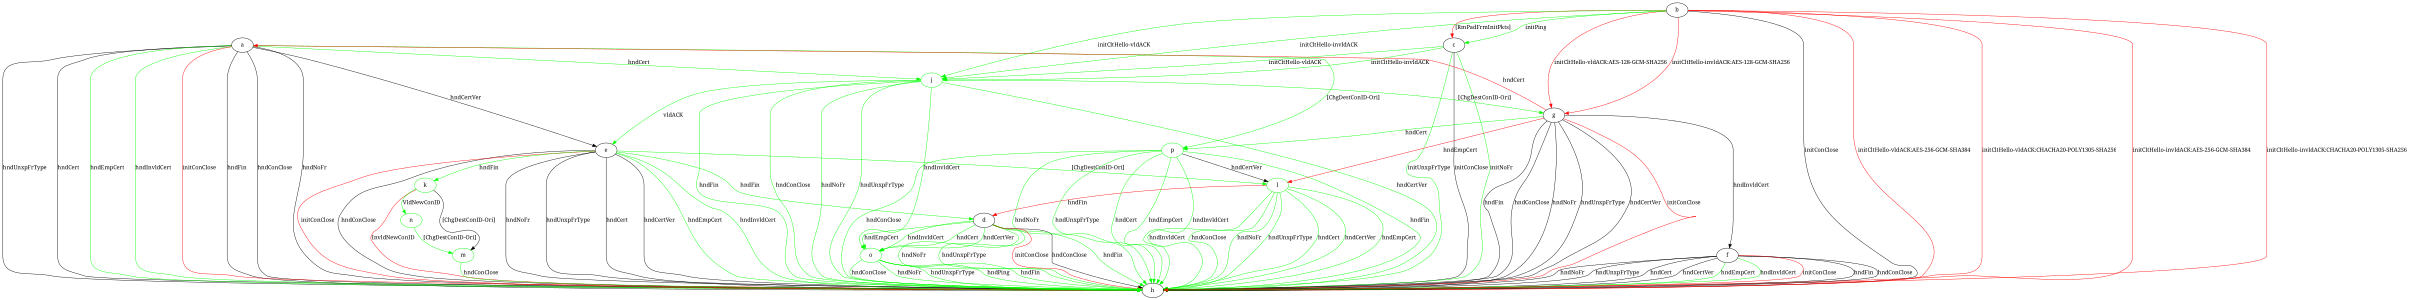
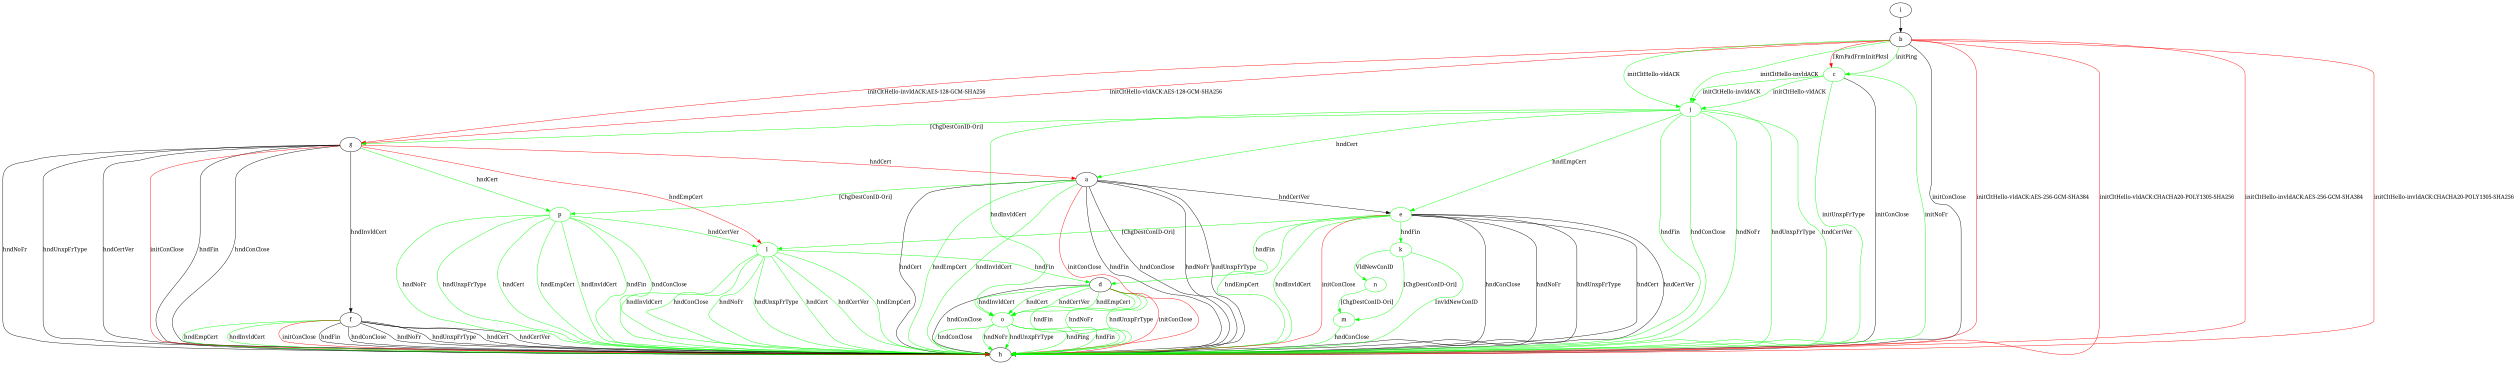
  digraph {
    fontname="Noto Serif"
    node [fontname="Noto Serif"]
    edge [fontname="Noto Serif" color=green]
    a
-   e
+   e [color=green]
    h
    p [color=green]
    d
    k [color=green]
    l [color=green]
    o [color=green]
    m [color=green]
    n [color=green]
    b
-   c
+   c [color=green]
    g
    j [color=green]
    f
+   i
    a -> e [label="hndCertVer " color=""]
    a -> h [label="hndFin " color=""]
    a -> h [label="hndConClose " color=""]
    a -> h [label="hndNoFr " color=""]
    a -> h [label="hndUnxpFrType " color=""]
    a -> h [label="hndCert " color=""]
    a -> h [label="hndEmpCert "]
    a -> h [label="hndInvldCert "]
    a -> h [color=red label="initConClose "]
    a -> p [label="[ChgDestConID-Ori] "]
    e -> h [label="hndConClose " color=""]
    e -> h [label="hndNoFr " color=""]
    e -> h [label="hndUnxpFrType " color=""]
    e -> h [label="hndCert " color=""]
    e -> h [label="hndCertVer " color=""]
    e -> h [label="hndEmpCert "]
    e -> h [label="hndInvldCert "]
    e -> h [color=red label="initConClose "]
    e -> d [label="hndFin "]
    e -> k [label="hndFin "]
    e -> l [label="[ChgDestConID-Ori] "]
    p -> h [label="hndFin "]
    p -> h [label="hndConClose "]
    p -> h [label="hndNoFr "]
    p -> h [label="hndUnxpFrType "]
    p -> h [label="hndCert "]
    p -> h [label="hndEmpCert "]
    p -> h [label="hndInvldCert "]
-   p -> l [color=black label="hndCertVer "]
+   p -> l [label="hndCertVer "]
    d -> h [label="hndConClose " color=""]
    d -> h [label="hndFin "]
    d -> h [label="hndNoFr "]
    d -> h [label="hndUnxpFrType "]
    d -> h [color=red label="initConClose "]
    d -> o [label="hndCert "]
    d -> o [label="hndCertVer "]
    d -> o [label="hndEmpCert "]
    d -> o [label="hndInvldCert "]
-   k -> h [color=red label="InvldNewConID "]
-   k -> m [color=black label="[ChgDestConID-Ori] "]
+   k -> h [label="InvldNewConID "]
+   k -> m [label="[ChgDestConID-Ori] "]
    k -> n [label="VldNewConID "]
    l -> h [label="hndConClose "]
    l -> h [label="hndNoFr "]
    l -> h [label="hndUnxpFrType "]
    l -> h [label="hndCert "]
    l -> h [label="hndCertVer "]
    l -> h [label="hndEmpCert "]
    l -> h [label="hndInvldCert "]
-   l -> d [color=red label="hndFin "]
+   l -> d [label="hndFin "]
    o -> h [label="hndPing "]
    o -> h [label="hndFin "]
    o -> h [label="hndConClose "]
    o -> h [label="hndNoFr "]
    o -> h [label="hndUnxpFrType "]
    m -> h [label="hndConClose "]
    n -> m [label="[ChgDestConID-Ori] "]
    b -> h [label="initConClose " color=""]
    b -> h [color=red label="initCltHello-vldACK:AES-256-GCM-SHA384 "]
    b -> h [color=red label="initCltHello-vldACK:CHACHA20-POLY1305-SHA256 "]
    b -> h [color=red label="initCltHello-invldACK:AES-256-GCM-SHA384 "]
    b -> h [color=red label="initCltHello-invldACK:CHACHA20-POLY1305-SHA256 "]
    b -> c [label="initPing "]
    b -> c [color=red label="[RmPadFrmInitPkts] "]
    b -> g [color=red label="initCltHello-vldACK:AES-128-GCM-SHA256 "]
    b -> g [color=red label="initCltHello-invldACK:AES-128-GCM-SHA256 "]
    b -> j [label="initCltHello-vldACK "]
    b -> j [label="initCltHello-invldACK "]
    c -> h [label="initConClose " color=""]
    c -> h [label="initNoFr "]
    c -> h [label="initUnxpFrType "]
    c -> j [label="initCltHello-vldACK "]
    c -> j [label="initCltHello-invldACK "]
    g -> a [color=red label="hndCert "]
    g -> h [label="hndFin " color=""]
    g -> h [label="hndConClose " color=""]
    g -> h [label="hndNoFr " color=""]
    g -> h [label="hndUnxpFrType " color=""]
    g -> h [label="hndCertVer " color=""]
    g -> h [color=red label="initConClose "]
    g -> p [label="hndCert "]
    g -> l [color=red label="hndEmpCert "]
    g -> f [label="hndInvldCert " color=""]
-   a -> j [label="hndCert "]
-   j -> e [label="vldACK "]
+   j -> a [label="hndCert "]
+   j -> e [label="hndEmpCert "]
    j -> h [label="hndFin "]
    j -> h [label="hndConClose "]
    j -> h [label="hndNoFr "]
    j -> h [label="hndUnxpFrType "]
    j -> h [label="hndCertVer "]
    j -> o [label="hndInvldCert "]
    j -> g [label="[ChgDestConID-Ori] "]
    f -> h [label="hndFin " color=""]
    f -> h [label="hndConClose " color=""]
    f -> h [label="hndNoFr " color=""]
    f -> h [label="hndUnxpFrType " color=""]
    f -> h [label="hndCert " color=""]
    f -> h [label="hndCertVer " color=""]
    f -> h [label="hndEmpCert "]
    f -> h [label="hndInvldCert "]
    f -> h [color=red label="initConClose "]
+   i -> b [color=""]
  }
